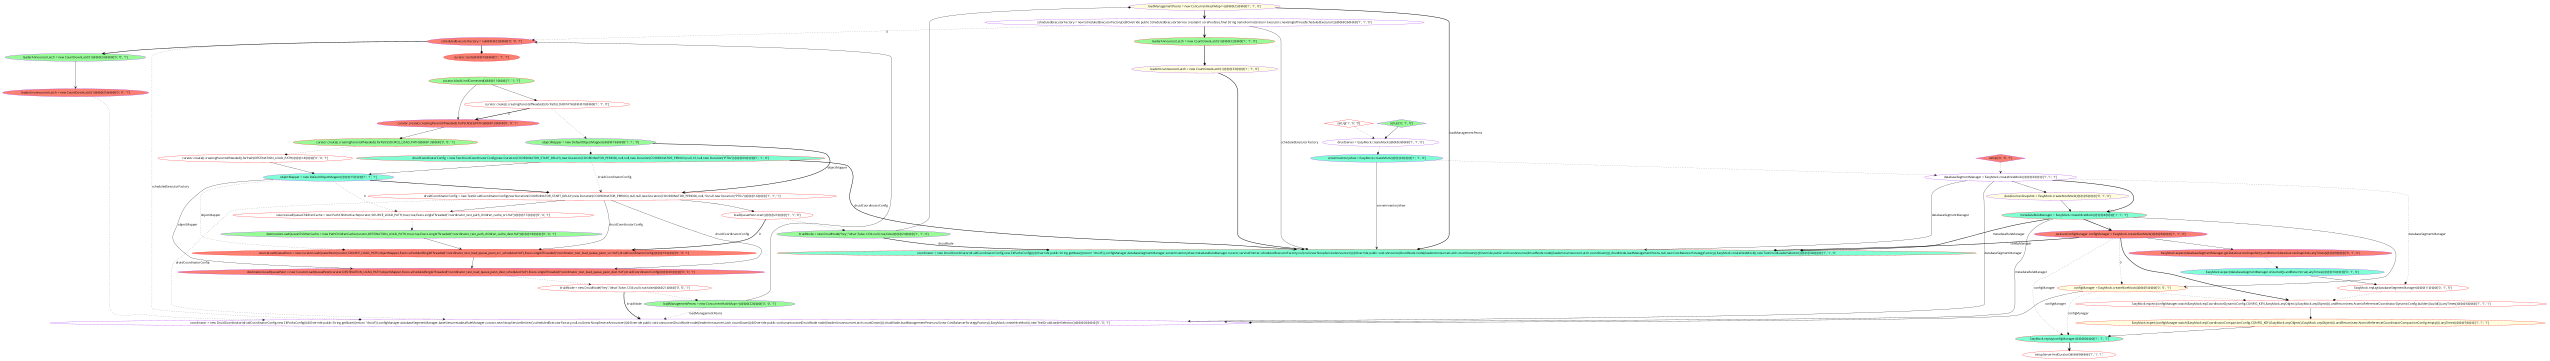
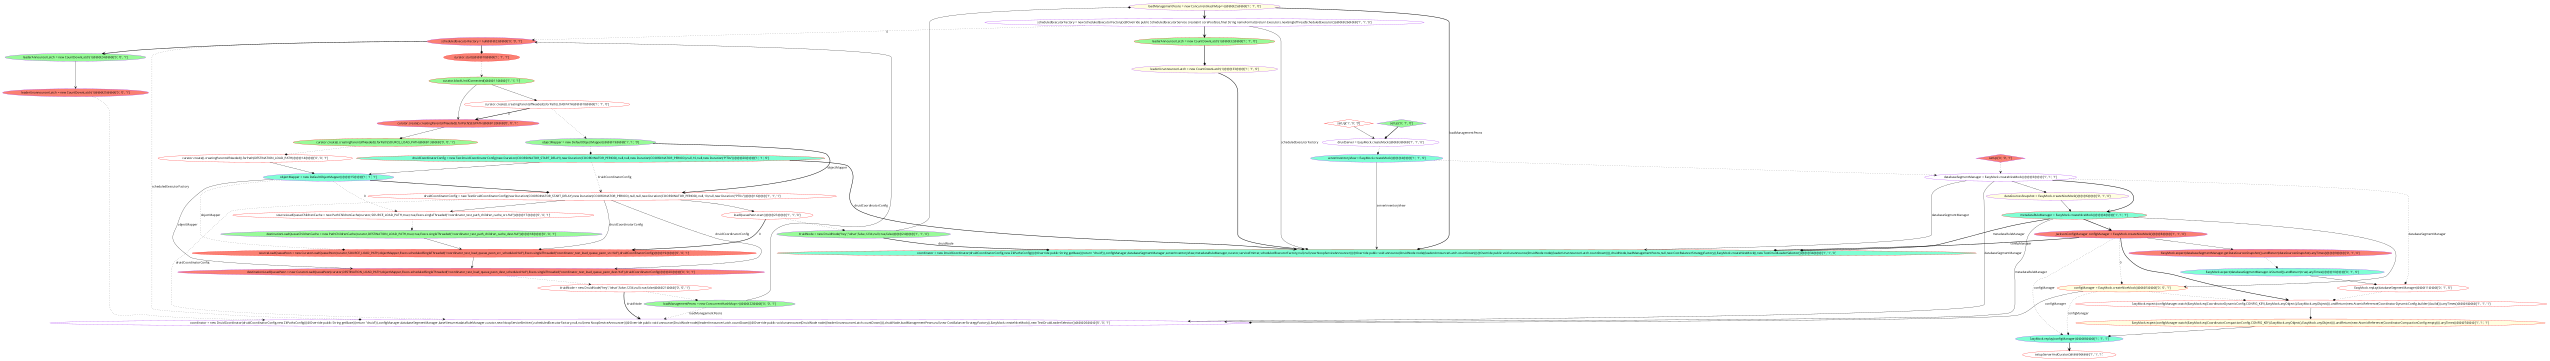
  digraph {
    fontname="Open Sans"
    node [color=purple fillcolor=white fontname="Open Sans" shape=ellipse style=filled]
    edge [arrowhead=vee fontname="Open Sans" style=solid]
    n1 [fillcolor=palegreen label="leaderAnnouncerLatch = new CountDownLatch(1)@@@24@@@['0', '0', '1']"]
    n2 [fillcolor=salmon label="leaderUnannouncerLatch = new CountDownLatch(1)@@@25@@@['0', '0', '1']"]
    n3 [label="coordinator = new DruidCoordinator(druidCoordinatorConfig,new ZkPathsConfig(){@Override public String getBase(){return \"druid\"}},configManager,databaseSegmentManager,baseView,metadataRuleManager,curator,new NoopServiceEmitter(),scheduledExecutorFactory,null,null,new NoopServiceAnnouncer(){@Override public void announce(DruidNode node){leaderAnnouncerLatch.countDown()}@Override public void unannounce(DruidNode node){leaderUnannouncerLatch.countDown()}},druidNode,loadManagementPeons,null,new CostBalancerStrategyFactory(),EasyMock.createNiceMock(),new TestDruidLeaderSelector())@@@26@@@['0', '0', '1']"]
    n4 [fillcolor=palegreen label="destinationLoadQueueChildrenCache = new PathChildrenCache(curator,DESTINATION_LOAD_PATH,true,true,Execs.singleThreaded(\"coordinator_test_path_children_cache_dest-%d\"))@@@18@@@['0', '0', '1']"]
    n5 [color=red fillcolor=salmon label="sourceLoadQueuePeon = new CuratorLoadQueuePeon(curator,SOURCE_LOAD_PATH,objectMapper,Execs.scheduledSingleThreaded(\"coordinator_test_load_queue_peon_src_scheduled-%d\"),Execs.singleThreaded(\"coordinator_test_load_queue_peon_src-%d\"),druidCoordinatorConfig)@@@19@@@['0', '0', '1']"]
    n6 [fillcolor=salmon label="destinationLoadQueuePeon = new CuratorLoadQueuePeon(curator,DESTINATION_LOAD_PATH,objectMapper,Execs.scheduledSingleThreaded(\"coordinator_test_load_queue_peon_dest_scheduled-%d\"),Execs.singleThreaded(\"coordinator_test_load_queue_peon_dest-%d\"),druidCoordinatorConfig)@@@20@@@['0', '0', '1']"]
    n7 [fillcolor=aquamarine label="serverInventoryView = EasyMock.createMock()@@@4@@@['1', '1', '0']"]
    n8 [color=red fillcolor=aquamarine label="coordinator = new DruidCoordinator(druidCoordinatorConfig,new ZkPathsConfig(){@Override public String getBase(){return \"druid\"}},configManager,databaseSegmentManager,serverInventoryView,metadataRuleManager,curator,serviceEmitter,scheduledExecutorFactory,null,null,new NoopServiceAnnouncer(){@Override public void announce(DruidNode node){leaderAnnouncerLatch.countDown()}@Override public void unannounce(DruidNode node){leaderUnannouncerLatch.countDown()}},druidNode,loadManagementPeons,null,new CostBalancerStrategyFactory(),EasyMock.createNiceMock(),new TestDruidLeaderSelector())@@@34@@@['1', '1', '0']"]
    n9 [label="databaseSegmentManager = EasyMock.createNiceMock()@@@3@@@['1', '1', '1']"]
    n10 [fillcolor=lightyellow label="dataSourcesSnapshot = EasyMock.createNiceMock()@@@6@@@['0', '1', '0']"]
    n11 [color=red fillcolor=aquamarine label="metadataRuleManager = EasyMock.createNiceMock()@@@4@@@['1', '1', '1']"]
    n12 [color=red label="EasyMock.replay(databaseSegmentManager)@@@11@@@['0', '1', '0']"]
    n13 [fillcolor=aquamarine label="objectMapper = new DefaultObjectMapper()@@@15@@@['1', '1', '1']"]
    n14 [color=red label="sourceLoadQueueChildrenCache = new PathChildrenCache(curator,SOURCE_LOAD_PATH,true,true,Execs.singleThreaded(\"coordinator_test_path_children_cache_src-%d\"))@@@17@@@['0', '0', '1']"]
    n15 [color=red label="druidCoordinatorConfig = new TestDruidCoordinatorConfig(new Duration(COORDINATOR_START_DELAY),new Duration(COORDINATOR_PERIOD),null,null,new Duration(COORDINATOR_PERIOD),null,10,null,new Duration(\"PT0s\"))@@@16@@@['1', '1', '1']"]
    n16 [color=red label="loadQueuePeon.start()@@@23@@@['1', '1', '0']"]
    n17 [color=red label="druidNode = new DruidNode(\"hey\",\"what\",false,1234,null,true,false)@@@21@@@['0', '0', '1']"]
    n18 [color=red label="curator.create().creatingParentsIfNeeded().forPath(DESTINATION_LOAD_PATH)@@@14@@@['0', '0', '1']"]
    n19 [color=red fillcolor=lightyellow label="configManager = EasyMock.createNiceMock()@@@5@@@['0', '0', '1']"]
-   n20 [color=red fillcolor=aquamarine label="EasyMock.replay(configManager)@@@8@@@['1', '1', '1']"]
+   n20 [fillcolor=aquamarine label="EasyMock.replay(configManager)@@@8@@@['1', '1', '1']"]
    n21 [color=red label="EasyMock.expect(configManager.watch(EasyMock.eq(CoordinatorDynamicConfig.CONFIG_KEY),EasyMock.anyObject(),EasyMock.anyObject())).andReturn(new AtomicReference(CoordinatorDynamicConfig.builder().build())).anyTimes()@@@6@@@['1', '1', '1']"]
    n22 [color=red label="setupServerAndCurator()@@@9@@@['1', '1', '1']"]
    n23 [color=red fillcolor=lightyellow label="EasyMock.expect(configManager.watch(EasyMock.eq(CoordinatorCompactionConfig.CONFIG_KEY),EasyMock.anyObject(),EasyMock.anyObject())).andReturn(new AtomicReference(CoordinatorCompactionConfig.empty())).anyTimes()@@@7@@@['1', '1', '1']"]
    n24 [fillcolor=palegreen label="setUp['0', '1', '0']" shape=diamond]
    n25 [label="druidServer = EasyMock.createMock()@@@3@@@['1', '1', '0']"]
    n26 [fillcolor=lightyellow label="loadManagementPeons = new ConcurrentHashMap<>()@@@25@@@['1', '1', '0']"]
    n27 [label="scheduledExecutorFactory = new ScheduledExecutorFactory(){@Override public ScheduledExecutorService create(int corePoolSize,final String nameFormat){return Executors.newSingleThreadScheduledExecutor()}}@@@26@@@['1', '1', '0']"]
    n28 [fillcolor=salmon label="scheduledExecutorFactory = null@@@23@@@['0', '0', '1']"]
    n29 [color=red fillcolor=palegreen label="leaderAnnouncerLatch = new CountDownLatch(1)@@@32@@@['1', '1', '0']"]
    n30 [color=red fillcolor=palegreen label="curator.create().creatingParentsIfNeeded().forPath(SOURCE_LOAD_PATH)@@@13@@@['0', '0', '1']"]
    n31 [fillcolor=salmon label="JacksonConfigManager configManager = EasyMock.createNiceMock()@@@8@@@['1', '1', '0']"]
    n32 [fillcolor=lightyellow label="leaderUnannouncerLatch = new CountDownLatch(1)@@@33@@@['1', '1', '0']"]
    n33 [color=red fillcolor=aquamarine label="druidCoordinatorConfig = new TestDruidCoordinatorConfig(new Duration(COORDINATOR_START_DELAY),new Duration(COORDINATOR_PERIOD),null,null,new Duration(COORDINATOR_PERIOD),null,10,null,new Duration(\"PT0s\"))@@@20@@@['1', '1', '0']"]
    n34 [fillcolor=palegreen label="druidNode = new DruidNode(\"hey\",\"what\",false,1234,null,true,false)@@@24@@@['1', '1', '0']"]
    n35 [color=red fillcolor=palegreen label="curator.blockUntilConnected()@@@11@@@['1', '1', '1']"]
    n36 [fillcolor=salmon label="curator.create().creatingParentsIfNeeded().forPath(SEGPATH)@@@12@@@['0', '0', '1']"]
    n37 [color=red label="curator.create().creatingParentsIfNeeded().forPath(LOADPATH)@@@18@@@['1', '1', '0']"]
    n38 [fillcolor=palegreen label="objectMapper = new DefaultObjectMapper()@@@19@@@['1', '1', '0']"]
    n39 [color=red fillcolor=salmon label="curator.start()@@@10@@@['1', '1', '1']"]
    n40 [fillcolor=palegreen label="loadManagementPeons = new ConcurrentHashMap<>()@@@22@@@['0', '0', '1']"]
    n41 [fillcolor=salmon label="EasyMock.expect(databaseSegmentManager.getDataSourcesSnapshot()).andReturn(dataSourcesSnapshot).anyTimes()@@@9@@@['0', '1', '0']"]
    n42 [fillcolor=aquamarine label="EasyMock.expect(databaseSegmentManager.isStarted()).andReturn(true).anyTimes()@@@10@@@['0', '1', '0']"]
    n43 [fillcolor=salmon label="setUp['0', '0', '1']" shape=diamond]
    n44 [color=red label="setUp['1', '0', '0']" shape=diamond]
    n1 -> n2
    n2 -> n3 [style=dotted]
    n4 -> n5
    n5 -> n6
    n6 -> n17 [style=dotted]
    n7 -> n8 [label=serverInventoryView]
    n7 -> n9 [style=dotted]
    n9 -> n3 [label=databaseSegmentManager]
    n9 -> n8 [label=databaseSegmentManager]
    n9 -> n10 [arrowhead=diamond]
    n9 -> n11 [style=bold]
    n9 -> n12 [arrowhead=diamond label=databaseSegmentManager style=dotted]
    n10 -> n11 [arrowhead=diamond]
    n11 -> n3 [label=metadataRuleManager]
    n11 -> n8 [arrowhead=diamond label=metadataRuleManager style=bold]
    n11 -> n19
    n11 -> n31 [style=bold]
    n12 -> n21 [arrowhead=diamond style=dotted]
    n13 -> n5 [arrowhead=diamond label=objectMapper style=dotted]
    n13 -> n6 [label=objectMapper]
    n13 -> n14 [label=0 style=dotted]
    n13 -> n15 [arrowhead=diamond style=bold]
    n14 -> n4 [arrowhead=diamond style=dotted]
    n15 -> n3 [label=druidCoordinatorConfig style=dotted]
    n15 -> n5 [arrowhead=diamond label=druidCoordinatorConfig]
    n15 -> n6 [label=druidCoordinatorConfig]
    n15 -> n14
    n15 -> n16 [arrowhead=diamond]
    n16 -> n5 [label=0 style=bold]
    n16 -> n34 [arrowhead=diamond style=dotted]
    n17 -> n3 [label=druidNode style=bold]
    n17 -> n40 [arrowhead=diamond style=dotted]
    n18 -> n13 [arrowhead=diamond]
    n19 -> n3 [arrowhead=diamond label=configManager]
    n19 -> n20 [arrowhead=diamond label=configManager style=dotted]
    n19 -> n21 [arrowhead=diamond style=dotted]
    n20 -> n22 [style=bold]
    n21 -> n23 [arrowhead=diamond]
    n23 -> n20 [arrowhead=diamond]
-   n24 -> n25 [arrowhead=diamond]
+   n24 -> n25 [arrowhead=diamond style=bold]
    n25 -> n7 [arrowhead=diamond style=dotted]
    n26 -> n8 [arrowhead=diamond label=loadManagementPeons style=bold]
    n26 -> n27 [style=bold]
    n27 -> n8 [arrowhead=diamond label=scheduledExecutorFactory]
    n27 -> n28 [label=0 style=dotted]
    n27 -> n29 [style=bold]
    n28 -> n1 [style=bold]
    n28 -> n3 [arrowhead=diamond label=scheduledExecutorFactory style=dotted]
    n28 -> n39 [arrowhead=diamond style=bold]
    n29 -> n32 [arrowhead=diamond style=bold]
    n30 -> n18 [arrowhead=diamond style=dotted]
    n31 -> n8 [arrowhead=diamond label=configManager style=bold]
    n31 -> n19 [arrowhead=diamond label=0 style=dotted]
    n31 -> n20 [label=configManager style=dotted]
    n31 -> n21 [style=bold]
    n31 -> n41
    n32 -> n8 [arrowhead=diamond style=bold]
    n33 -> n8 [label=druidCoordinatorConfig style=bold]
    n33 -> n13
    n33 -> n15 [label=druidCoordinatorConfig style=dotted]
    n34 -> n8 [arrowhead=diamond label=druidNode style=bold]
    n34 -> n26 [arrowhead=diamond]
    n35 -> n36
    n35 -> n37 [arrowhead=diamond]
    n36 -> n30 [arrowhead=diamond]
    n37 -> n36 [label=0 style=bold]
    n37 -> n38 [style=dotted]
    n38 -> n15 [label=objectMapper style=bold]
    n38 -> n33 [arrowhead=diamond style=dotted]
+   n39 -> n35 [style=dotted]
    n40 -> n3 [label=loadManagementPeons style=dotted]
    n40 -> n28
    n41 -> n42 [arrowhead=diamond style=dotted]
    n42 -> n12 [arrowhead=diamond]
    n43 -> n9 [style=dotted]
-   n44 -> n25 [style=dotted]
+   n44 -> n25
  }
